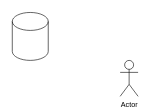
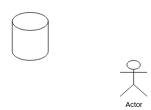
  <mxCell id="0" />
  <mxCell id="1" parent="0" />
  <mxCell id="2" value="" style="shape=cylinder3;whiteSpace=wrap;html=1;boundedLbl=1;backgroundOutline=1;size=15;" vertex="1" parent="1"><mxGeometry x="20" y="20" width="60" height="80" as="geometry" /></mxCell>
- <mxCell id="3" value="Actor" style="shape=umlActor;verticalLabelPosition=bottom;verticalAlign=top;html=1;outlineConnect=0;" vertex="1" parent="1"><mxGeometry x="200" y="100" width="30" height="60" as="geometry" /></mxCell>
+ <mxCell id="3" value="Actor" style="shape=umlActor;verticalLabelPosition=bottom;verticalAlign=top;html=1;outlineConnect=0;" vertex="1" parent="1"><mxGeometry x="200" y="100" width="45" height="60" as="geometry" /></mxCell>
